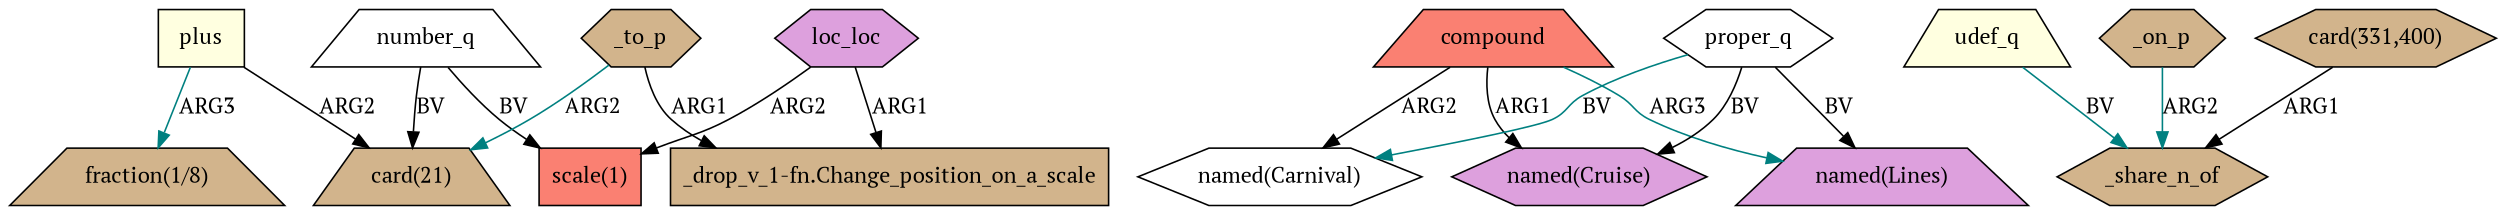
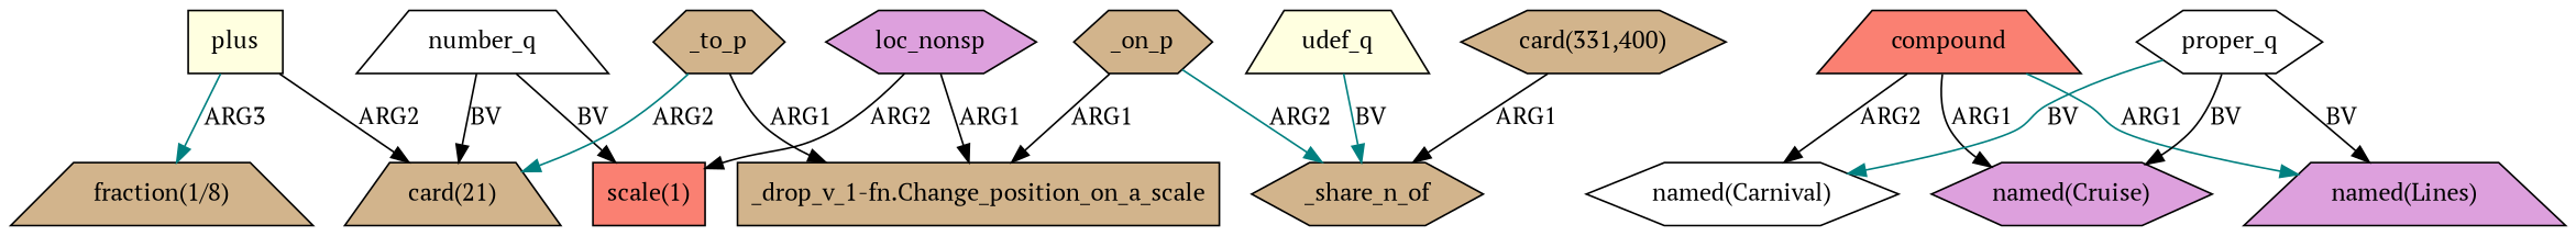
  digraph {
    fontname="PT Serif"
    node [fillcolor=tan fontname="PT Serif" shape=hexagon style=filled]
    edge [color=black fontname="PT Serif"]
    plus [fillcolor=lightyellow shape=box]
    "card(21)" [shape=trapezium]
    "fraction(1/8)" [shape=trapezium]
    number_q [fillcolor=white shape=trapezium]
    n5 [fillcolor=salmon label="scale(1)" shape=box]
-   loc_nonsp [fillcolor=plum label=loc_loc]
+   loc_nonsp [fillcolor=plum]
    "_drop_v_1-fn.Change_position_on_a_scale" [shape=box]
    compound [fillcolor=salmon shape=trapezium]
    "named(Carnival)" [fillcolor=white]
    "named(Lines)" [fillcolor=plum shape=trapezium]
    "named(Cruise)" [fillcolor=plum]
    proper_q [fillcolor=white]
    _to_p
    udef_q [fillcolor=lightyellow shape=trapezium]
    _share_n_of
    _on_p
    "card(331,400)"
    plus -> "card(21)" [label=ARG2]
    plus -> "fraction(1/8)" [color=teal label=ARG3]
    number_q -> "card(21)" [label=BV]
    number_q -> n5 [label=BV]
    loc_nonsp -> n5 [label=ARG2]
    loc_nonsp -> "_drop_v_1-fn.Change_position_on_a_scale" [label=ARG1]
    compound -> "named(Carnival)" [label=ARG2]
-   compound -> "named(Lines)" [color=teal label=ARG3]
+   compound -> "named(Lines)" [color=teal label=ARG1]
    compound -> "named(Cruise)" [label=ARG1]
    proper_q -> "named(Carnival)" [color=teal label=BV]
    proper_q -> "named(Lines)" [label=BV]
    proper_q -> "named(Cruise)" [label=BV]
    _to_p -> "card(21)" [color=teal label=ARG2]
    _to_p -> "_drop_v_1-fn.Change_position_on_a_scale" [label=ARG1]
    udef_q -> _share_n_of [color=teal label=BV]
+   _on_p -> "_drop_v_1-fn.Change_position_on_a_scale" [label=ARG1]
    _on_p -> _share_n_of [color=teal label=ARG2]
    "card(331,400)" -> _share_n_of [label=ARG1]
  }
